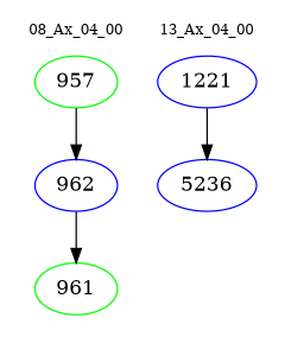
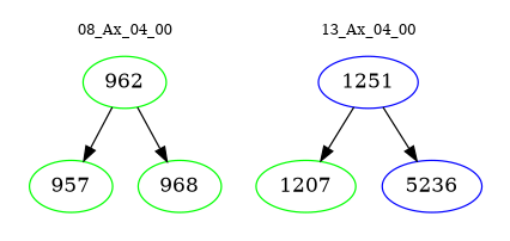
  digraph {
    node [color=blue]
    edge [color=black]
-   n1 [label=962]
+   n1 [color=green label=962]
    n2 [color=green label=957]
-   n3 [color=green label=961]
-   n4 [label=1221]
+   n3 [color=green label=968]
+   n4 [label=1251]
+   n5 [color=green label=1207]
    n6 [label=5236]
    subgraph cluster_1 {
      color=white
      fontsize=10
      label="08_Ax_04_00"
      n1
      n2
      n3
    }
    subgraph cluster_2 {
      color=white
      fontsize=10
      label="13_Ax_04_00"
      n4
+     n5
      n6
    }
-   n2 -> n1
+   n1 -> n2
    n1 -> n3
+   n4 -> n5
    n4 -> n6
  }
